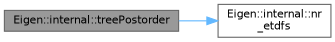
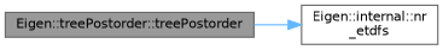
  digraph {
    rankdir=LR
    node [fontname=Helvetica fontsize=10 shape=box style=filled]
-   n1 [color=gray40 fillcolor=grey60 fontcolor=black height=0.2 label="Eigen::internal::treePostorder" width=0.4]
+   n1 [color=gray40 fillcolor=grey60 fontcolor=black height=0.2 label="Eigen::treePostorder::treePostorder" width=0.4]
    n2 [color=grey40 fillcolor=white height=0.2 label="Eigen::internal::nr\l_etdfs" width=0.4]
    n1 -> n2 [color=steelblue1 fontname=Helvetica fontsize=10 labelfontname=Helvetica labelfontsize=10 style=solid]
  }
